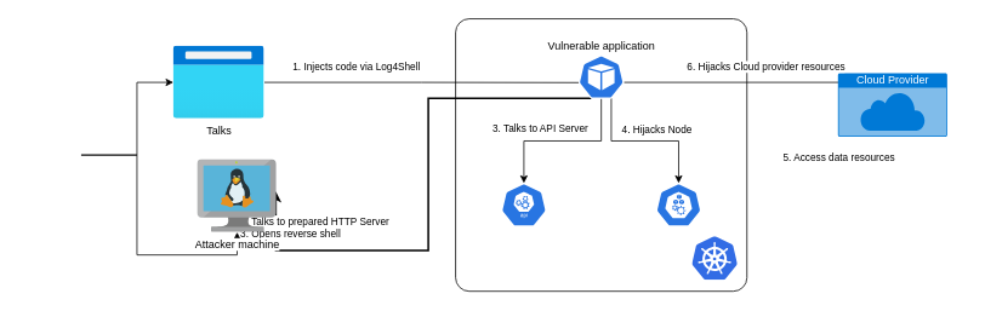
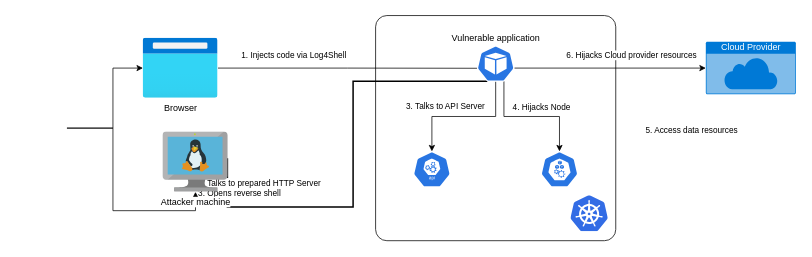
  <mxCell id="0" />
  <mxCell id="1" parent="0" />
  <mxCell id="2" value="" style="rounded=1;whiteSpace=wrap;html=1;arcSize=5;fillColor=none;" parent="1" vertex="1"><mxGeometry x="500" y="20" width="320" height="300" as="geometry" /></mxCell>
  <mxCell id="3" style="edgeStyle=orthogonalEdgeStyle;rounded=0;orthogonalLoop=1;jettySize=auto;html=1;entryX=0.005;entryY=0.63;entryDx=0;entryDy=0;entryPerimeter=0;endArrow=none;" parent="1" source="4" target="17" edge="1"><mxGeometry relative="1" as="geometry" /></mxCell>
- <mxCell id="4" value="Talks" style="aspect=fixed;html=1;points=[];align=center;image;fontSize=12;image=img/lib/azure2/general/Browser.svg;" parent="1" vertex="1"><mxGeometry x="190" y="50" width="100" height="80" as="geometry" /></mxCell>
+ <mxCell id="4" value="Browser" style="aspect=fixed;html=1;points=[];align=center;image;fontSize=12;image=img/lib/azure2/general/Browser.svg;" parent="1" vertex="1"><mxGeometry x="190" y="50" width="100" height="80" as="geometry" /></mxCell>
  <mxCell id="5" style="edgeStyle=orthogonalEdgeStyle;rounded=0;orthogonalLoop=1;jettySize=auto;html=1;" parent="1" source="8" target="4" edge="1"><mxGeometry relative="1" as="geometry"><Array as="points"><mxPoint x="150" y="170" /><mxPoint x="150" y="90" /></Array></mxGeometry></mxCell>
  <mxCell id="6" value="1. Injects code via Log4Shell" style="edgeLabel;html=1;align=center;verticalAlign=top;resizable=0;points=[];labelPosition=center;verticalLabelPosition=bottom;" parent="5" vertex="1" connectable="0"><mxGeometry x="0.201" y="1" relative="1" as="geometry"><mxPoint x="241" y="-63" as="offset" /></mxGeometry></mxCell>
  <mxCell id="7" style="edgeStyle=orthogonalEdgeStyle;rounded=0;orthogonalLoop=1;jettySize=auto;html=1;exitX=1;exitY=0.5;exitDx=0;exitDy=0;" parent="1" source="8" target="18" edge="1"><mxGeometry relative="1" as="geometry"><Array as="points"><mxPoint x="150" y="170" /><mxPoint x="150" y="280" /></Array></mxGeometry></mxCell>
  <mxCell id="8" value="" style="shape=image;verticalLabelPosition=bottom;labelBackgroundColor=#ffffff;verticalAlign=top;aspect=fixed;imageAspect=0;image=https://w7.pngwing.com/pngs/696/550/png-transparent-man-wearing-black-hat-and-sunglasses-illustration-security-hacker-anonymous-hacker.png;imageBackground=#FFFFFF;" parent="1" vertex="1"><mxGeometry x="20" y="130" width="68.46" height="80" as="geometry" /></mxCell>
  <mxCell id="9" value="" style="aspect=fixed;html=1;points=[];align=center;image;fontSize=12;image=img/lib/mscae/Kubernetes.svg;" parent="1" vertex="1"><mxGeometry x="760" y="260" width="50" height="48" as="geometry" /></mxCell>
- <mxCell id="10" style="edgeStyle=orthogonalEdgeStyle;rounded=0;orthogonalLoop=1;jettySize=auto;html=1;exitX=0.28;exitY=0.99;exitDx=0;exitDy=0;exitPerimeter=0;entryX=0.989;entryY=0.438;entryDx=0;entryDy=0;entryPerimeter=0;strokeWidth=2;" parent="1" source="17" target="18" edge="1"><mxGeometry relative="1" as="geometry"><mxPoint x="470" y="400" as="targetPoint" /><Array as="points"><mxPoint x="470" y="108" /><mxPoint x="470" y="275" /></Array></mxGeometry></mxCell>
+ <mxCell id="10" style="edgeStyle=orthogonalEdgeStyle;rounded=0;orthogonalLoop=1;jettySize=auto;html=1;exitX=0.28;exitY=0.99;exitDx=0;exitDy=0;exitPerimeter=0;entryX=0.989;entryY=0.438;entryDx=0;entryDy=0;entryPerimeter=0;strokeWidth=2;endArrow=none;" parent="1" source="17" target="18" edge="1"><mxGeometry relative="1" as="geometry"><mxPoint x="470" y="400" as="targetPoint" /><Array as="points"><mxPoint x="470" y="108" /><mxPoint x="470" y="275" /></Array></mxGeometry></mxCell>
  <mxCell id="11" value="2. Talks to prepared HTTP Server&lt;br&gt;3. Opens reverse shell" style="edgeLabel;html=1;align=left;verticalAlign=middle;resizable=0;points=[];" parent="10" vertex="1" connectable="0"><mxGeometry x="0.486" relative="1" as="geometry"><mxPoint x="-125" y="-26" as="offset" /></mxGeometry></mxCell>
  <mxCell id="12" style="edgeStyle=orthogonalEdgeStyle;rounded=0;orthogonalLoop=1;jettySize=auto;html=1;exitX=0.5;exitY=1;exitDx=0;exitDy=0;exitPerimeter=0;entryX=0.5;entryY=0;entryDx=0;entryDy=0;entryPerimeter=0;" parent="1" source="17" target="19" edge="1"><mxGeometry relative="1" as="geometry"><mxPoint x="930" y="210" as="targetPoint" /></mxGeometry></mxCell>
  <mxCell id="13" value="3. Talks to API Server" style="edgeLabel;html=1;align=center;verticalAlign=bottom;resizable=0;points=[];labelPosition=center;verticalLabelPosition=top;" parent="12" vertex="1" connectable="0"><mxGeometry x="0.065" y="-1" relative="1" as="geometry"><mxPoint x="-19" y="-5" as="offset" /></mxGeometry></mxCell>
  <mxCell id="14" style="edgeStyle=orthogonalEdgeStyle;rounded=0;orthogonalLoop=1;jettySize=auto;html=1;entryX=0.5;entryY=0;entryDx=0;entryDy=0;entryPerimeter=0;exitX=0.72;exitY=0.99;exitDx=0;exitDy=0;exitPerimeter=0;" parent="1" source="17" target="20" edge="1"><mxGeometry relative="1" as="geometry" /></mxCell>
  <mxCell id="15" value="4. Hijacks Node" style="edgeLabel;html=1;align=center;verticalAlign=middle;resizable=0;points=[];" parent="14" vertex="1" connectable="0"><mxGeometry x="0.573" y="2" relative="1" as="geometry"><mxPoint x="-27" y="-23" as="offset" /></mxGeometry></mxCell>
  <mxCell id="16" value="" style="edgeStyle=orthogonalEdgeStyle;rounded=0;orthogonalLoop=1;jettySize=auto;html=1;entryX=0;entryY=0.5;entryDx=0;entryDy=0;entryPerimeter=0;labelPosition=center;verticalLabelPosition=bottom;align=center;verticalAlign=top;" parent="1" source="17" target="21" edge="1"><mxGeometry x="0.216" y="20" relative="1" as="geometry"><Array as="points"><mxPoint x="940" y="90" /></Array><mxPoint as="offset" /></mxGeometry></mxCell>
  <mxCell id="17" value="Vulnerable application" style="html=1;dashed=0;whitespace=wrap;fillColor=#2875E2;strokeColor=#ffffff;points=[[0.005,0.63,0],[0.1,0.2,0],[0.9,0.2,0],[0.5,0,0],[0.995,0.63,0],[0.72,0.99,0],[0.5,1,0],[0.28,0.99,0]];shape=mxgraph.kubernetes.icon;prIcon=pod;labelPosition=center;verticalLabelPosition=top;align=center;verticalAlign=bottom;" parent="1" vertex="1"><mxGeometry x="635" y="60" width="50" height="48" as="geometry" /></mxCell>
  <mxCell id="18" value="Attacker machine" style="aspect=fixed;html=1;points=[];align=center;image;fontSize=12;image=img/lib/mscae/VM_Linux.svg;" parent="1" vertex="1"><mxGeometry x="216.52" y="175" width="86.96" height="80" as="geometry" /></mxCell>
  <mxCell id="19" value="" style="html=1;dashed=0;whitespace=wrap;fillColor=#2875E2;strokeColor=#ffffff;points=[[0.005,0.63,0],[0.1,0.2,0],[0.9,0.2,0],[0.5,0,0],[0.995,0.63,0],[0.72,0.99,0],[0.5,1,0],[0.28,0.99,0]];shape=mxgraph.kubernetes.icon;prIcon=api" parent="1" vertex="1"><mxGeometry x="550" y="201" width="50" height="48" as="geometry" /></mxCell>
  <mxCell id="20" value="" style="html=1;dashed=0;whitespace=wrap;fillColor=#2875E2;strokeColor=#ffffff;points=[[0.005,0.63,0],[0.1,0.2,0],[0.9,0.2,0],[0.5,0,0],[0.995,0.63,0],[0.72,0.99,0],[0.5,1,0],[0.28,0.99,0]];shape=mxgraph.kubernetes.icon;prIcon=node" parent="1" vertex="1"><mxGeometry x="720" y="201" width="50" height="48" as="geometry" /></mxCell>
- <mxCell id="21" value="Cloud Provider" style="html=1;strokeColor=none;fillColor=#0079D6;labelPosition=center;verticalLabelPosition=middle;verticalAlign=top;align=center;fontSize=12;outlineConnect=0;spacingTop=-6;fontColor=#FFFFFF;shape=mxgraph.sitemap.cloud;" parent="1" vertex="1"><mxGeometry x="920" y="80" width="120" height="70" as="geometry" /></mxCell>
+ <mxCell id="21" value="Cloud Provider" style="html=1;strokeColor=none;fillColor=#0079D6;labelPosition=center;verticalLabelPosition=middle;verticalAlign=top;align=center;fontSize=12;outlineConnect=0;spacingTop=-6;fontColor=#FFFFFF;shape=mxgraph.sitemap.cloud;" parent="1" vertex="1"><mxGeometry x="940" y="55" width="120" height="70" as="geometry" /></mxCell>
  <mxCell id="22" value="6. Hijacks Cloud provider resources" style="edgeLabel;html=1;align=center;verticalAlign=top;resizable=0;points=[];labelPosition=center;verticalLabelPosition=bottom;" parent="1" vertex="1" connectable="0"><mxGeometry x="840" y="60" as="geometry" /></mxCell>
  <mxCell id="23" value="5. Access data resources" style="edgeLabel;html=1;align=center;verticalAlign=top;resizable=0;points=[];labelPosition=center;verticalLabelPosition=bottom;" parent="1" vertex="1" connectable="0"><mxGeometry x="920" y="160" as="geometry" /></mxCell>
